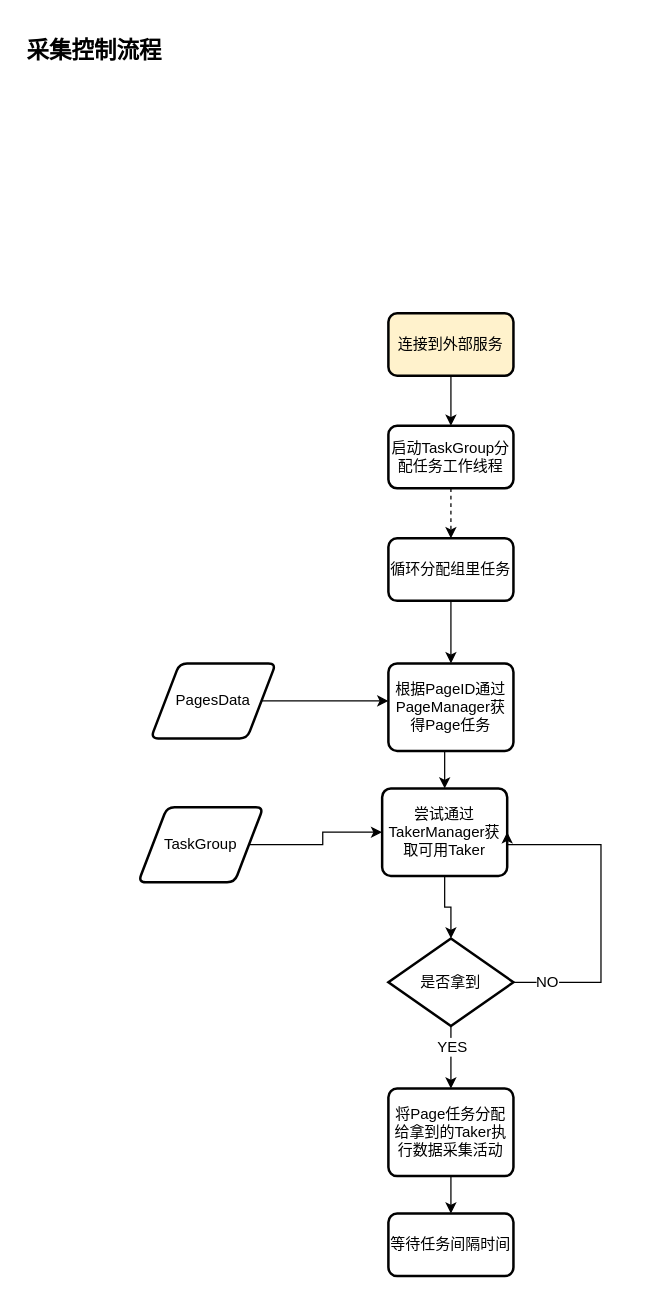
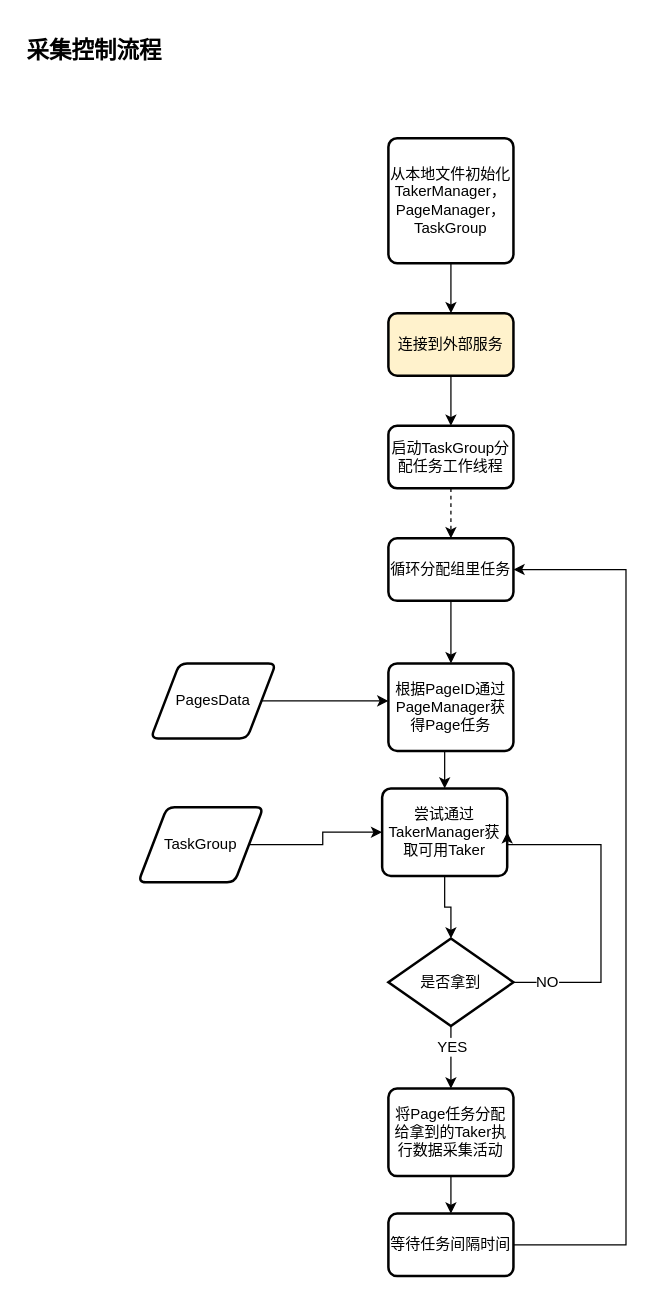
  <mxCell id="0" />
  <mxCell id="1" parent="0" />
+ <mxCell id="2" style="edgeStyle=orthogonalEdgeStyle;rounded=0;orthogonalLoop=1;jettySize=auto;html=1;exitX=0.5;exitY=1;exitDx=0;exitDy=0;entryX=0.5;entryY=0;entryDx=0;entryDy=0;" parent="1" source="3" target="5" edge="1"><mxGeometry relative="1" as="geometry" /></mxCell>
+ <mxCell id="3" value="从本地文件初始化TakerManager，PageManager，TaskGroup" style="rounded=1;whiteSpace=wrap;html=1;absoluteArcSize=1;arcSize=14;strokeWidth=2;" parent="1" vertex="1"><mxGeometry x="310" y="110" width="100" height="100" as="geometry" /></mxCell>
  <mxCell id="4" style="edgeStyle=orthogonalEdgeStyle;rounded=0;orthogonalLoop=1;jettySize=auto;html=1;exitX=0.5;exitY=1;exitDx=0;exitDy=0;entryX=0.5;entryY=0;entryDx=0;entryDy=0;" parent="1" source="5" target="7" edge="1"><mxGeometry relative="1" as="geometry" /></mxCell>
  <mxCell id="5" value="连接到外部服务" style="rounded=1;whiteSpace=wrap;html=1;absoluteArcSize=1;arcSize=14;strokeWidth=2;fillColor=#fff2cc;" parent="1" vertex="1"><mxGeometry x="310" y="250" width="100" height="50" as="geometry" /></mxCell>
  <mxCell id="6" style="edgeStyle=orthogonalEdgeStyle;rounded=0;orthogonalLoop=1;jettySize=auto;html=1;exitX=0.5;exitY=1;exitDx=0;exitDy=0;entryX=0.5;entryY=0;entryDx=0;entryDy=0;dashed=1;" parent="1" source="7" target="26" edge="1"><mxGeometry relative="1" as="geometry" /></mxCell>
  <mxCell id="7" value="启动TaskGroup分配任务工作线程" style="rounded=1;whiteSpace=wrap;html=1;absoluteArcSize=1;arcSize=14;strokeWidth=2;" parent="1" vertex="1"><mxGeometry x="310" y="340" width="100" height="50" as="geometry" /></mxCell>
  <mxCell id="8" style="edgeStyle=orthogonalEdgeStyle;rounded=0;orthogonalLoop=1;jettySize=auto;html=1;exitX=0.5;exitY=1;exitDx=0;exitDy=0;entryX=0.5;entryY=0;entryDx=0;entryDy=0;" parent="1" source="9" target="13" edge="1"><mxGeometry relative="1" as="geometry" /></mxCell>
  <mxCell id="9" value="根据PageID通过PageManager获得Page任务" style="rounded=1;whiteSpace=wrap;html=1;absoluteArcSize=1;arcSize=14;strokeWidth=2;" parent="1" vertex="1"><mxGeometry x="310" y="530" width="100" height="70" as="geometry" /></mxCell>
  <mxCell id="10" value="" style="edgeStyle=orthogonalEdgeStyle;rounded=0;orthogonalLoop=1;jettySize=auto;html=1;" parent="1" source="11" target="9" edge="1"><mxGeometry relative="1" as="geometry"><Array as="points"><mxPoint x="290" y="560" /><mxPoint x="290" y="560" /></Array></mxGeometry></mxCell>
  <mxCell id="11" value="PagesData" style="shape=parallelogram;html=1;strokeWidth=2;perimeter=parallelogramPerimeter;whiteSpace=wrap;rounded=1;arcSize=12;size=0.23;" parent="1" vertex="1"><mxGeometry x="120" y="530" width="100" height="60" as="geometry" /></mxCell>
  <mxCell id="12" style="edgeStyle=orthogonalEdgeStyle;rounded=0;orthogonalLoop=1;jettySize=auto;html=1;exitX=0.5;exitY=1;exitDx=0;exitDy=0;entryX=0.5;entryY=0;entryDx=0;entryDy=0;entryPerimeter=0;" parent="1" source="13" target="18" edge="1"><mxGeometry relative="1" as="geometry" /></mxCell>
  <mxCell id="13" value="尝试通过TakerManager获取可用Taker" style="rounded=1;whiteSpace=wrap;html=1;absoluteArcSize=1;arcSize=14;strokeWidth=2;" parent="1" vertex="1"><mxGeometry x="305" y="630" width="100" height="70" as="geometry" /></mxCell>
  <mxCell id="14" style="edgeStyle=orthogonalEdgeStyle;rounded=0;orthogonalLoop=1;jettySize=auto;html=1;exitX=1;exitY=0.5;exitDx=0;exitDy=0;exitPerimeter=0;entryX=1;entryY=0.5;entryDx=0;entryDy=0;" parent="1" source="18" target="13" edge="1"><mxGeometry relative="1" as="geometry"><Array as="points"><mxPoint x="480" y="785" /><mxPoint x="480" y="675" /></Array></mxGeometry></mxCell>
  <mxCell id="15" value="NO" style="edgeLabel;html=1;align=center;verticalAlign=middle;resizable=0;points=[];fontSize=12;" parent="14" vertex="1" connectable="0"><mxGeometry x="-0.8" y="1" relative="1" as="geometry"><mxPoint as="offset" /></mxGeometry></mxCell>
  <mxCell id="16" style="edgeStyle=orthogonalEdgeStyle;rounded=0;orthogonalLoop=1;jettySize=auto;html=1;exitX=0.5;exitY=1;exitDx=0;exitDy=0;exitPerimeter=0;fontSize=12;" parent="1" source="18" target="20" edge="1"><mxGeometry relative="1" as="geometry" /></mxCell>
  <mxCell id="17" value="YES" style="edgeLabel;html=1;align=center;verticalAlign=middle;resizable=0;points=[];fontSize=12;" parent="16" vertex="1" connectable="0"><mxGeometry x="-0.354" relative="1" as="geometry"><mxPoint as="offset" /></mxGeometry></mxCell>
  <mxCell id="18" value="是否拿到" style="strokeWidth=2;html=1;shape=mxgraph.flowchart.decision;whiteSpace=wrap;" parent="1" vertex="1"><mxGeometry x="310" y="750" width="100" height="70" as="geometry" /></mxCell>
  <mxCell id="19" style="edgeStyle=orthogonalEdgeStyle;rounded=0;orthogonalLoop=1;jettySize=auto;html=1;exitX=0.5;exitY=1;exitDx=0;exitDy=0;entryX=0.5;entryY=0;entryDx=0;entryDy=0;" parent="1" source="20" target="24" edge="1"><mxGeometry relative="1" as="geometry" /></mxCell>
  <mxCell id="20" value="将Page任务分配给拿到的Taker执行数据采集活动" style="rounded=1;whiteSpace=wrap;html=1;absoluteArcSize=1;arcSize=14;strokeWidth=2;" parent="1" vertex="1"><mxGeometry x="310" y="870" width="100" height="70" as="geometry" /></mxCell>
  <mxCell id="21" style="edgeStyle=orthogonalEdgeStyle;rounded=0;orthogonalLoop=1;jettySize=auto;html=1;exitX=1;exitY=0.5;exitDx=0;exitDy=0;" parent="1" source="22" target="13" edge="1"><mxGeometry relative="1" as="geometry" /></mxCell>
  <mxCell id="22" value="TaskGroup" style="shape=parallelogram;html=1;strokeWidth=2;perimeter=parallelogramPerimeter;whiteSpace=wrap;rounded=1;arcSize=12;size=0.23;" parent="1" vertex="1"><mxGeometry x="110" y="645" width="100" height="60" as="geometry" /></mxCell>
+ <mxCell id="23" style="edgeStyle=orthogonalEdgeStyle;rounded=0;orthogonalLoop=1;jettySize=auto;html=1;exitX=1;exitY=0.5;exitDx=0;exitDy=0;entryX=1;entryY=0.5;entryDx=0;entryDy=0;" parent="1" source="24" target="26" edge="1"><mxGeometry relative="1" as="geometry"><Array as="points"><mxPoint x="500" y="995" /><mxPoint x="500" y="455" /></Array></mxGeometry></mxCell>
  <mxCell id="24" value="等待任务间隔时间" style="rounded=1;whiteSpace=wrap;html=1;absoluteArcSize=1;arcSize=14;strokeWidth=2;" parent="1" vertex="1"><mxGeometry x="310" y="970" width="100" height="50" as="geometry" /></mxCell>
  <mxCell id="25" style="edgeStyle=orthogonalEdgeStyle;rounded=0;orthogonalLoop=1;jettySize=auto;html=1;exitX=0.5;exitY=1;exitDx=0;exitDy=0;entryX=0.5;entryY=0;entryDx=0;entryDy=0;" parent="1" source="26" target="9" edge="1"><mxGeometry relative="1" as="geometry" /></mxCell>
  <mxCell id="26" value="&lt;span&gt;循环分配组里任务&lt;/span&gt;" style="rounded=1;whiteSpace=wrap;html=1;absoluteArcSize=1;arcSize=14;strokeWidth=2;" parent="1" vertex="1"><mxGeometry x="310" y="430" width="100" height="50" as="geometry" /></mxCell>
  <mxCell id="27" value="采集控制流程" style="text;html=1;strokeColor=none;fillColor=none;align=center;verticalAlign=middle;whiteSpace=wrap;rounded=0;fontStyle=1;fontSize=18;" parent="1" vertex="1"><mxGeometry x="20" y="20" width="110" height="40" as="geometry" /></mxCell>
